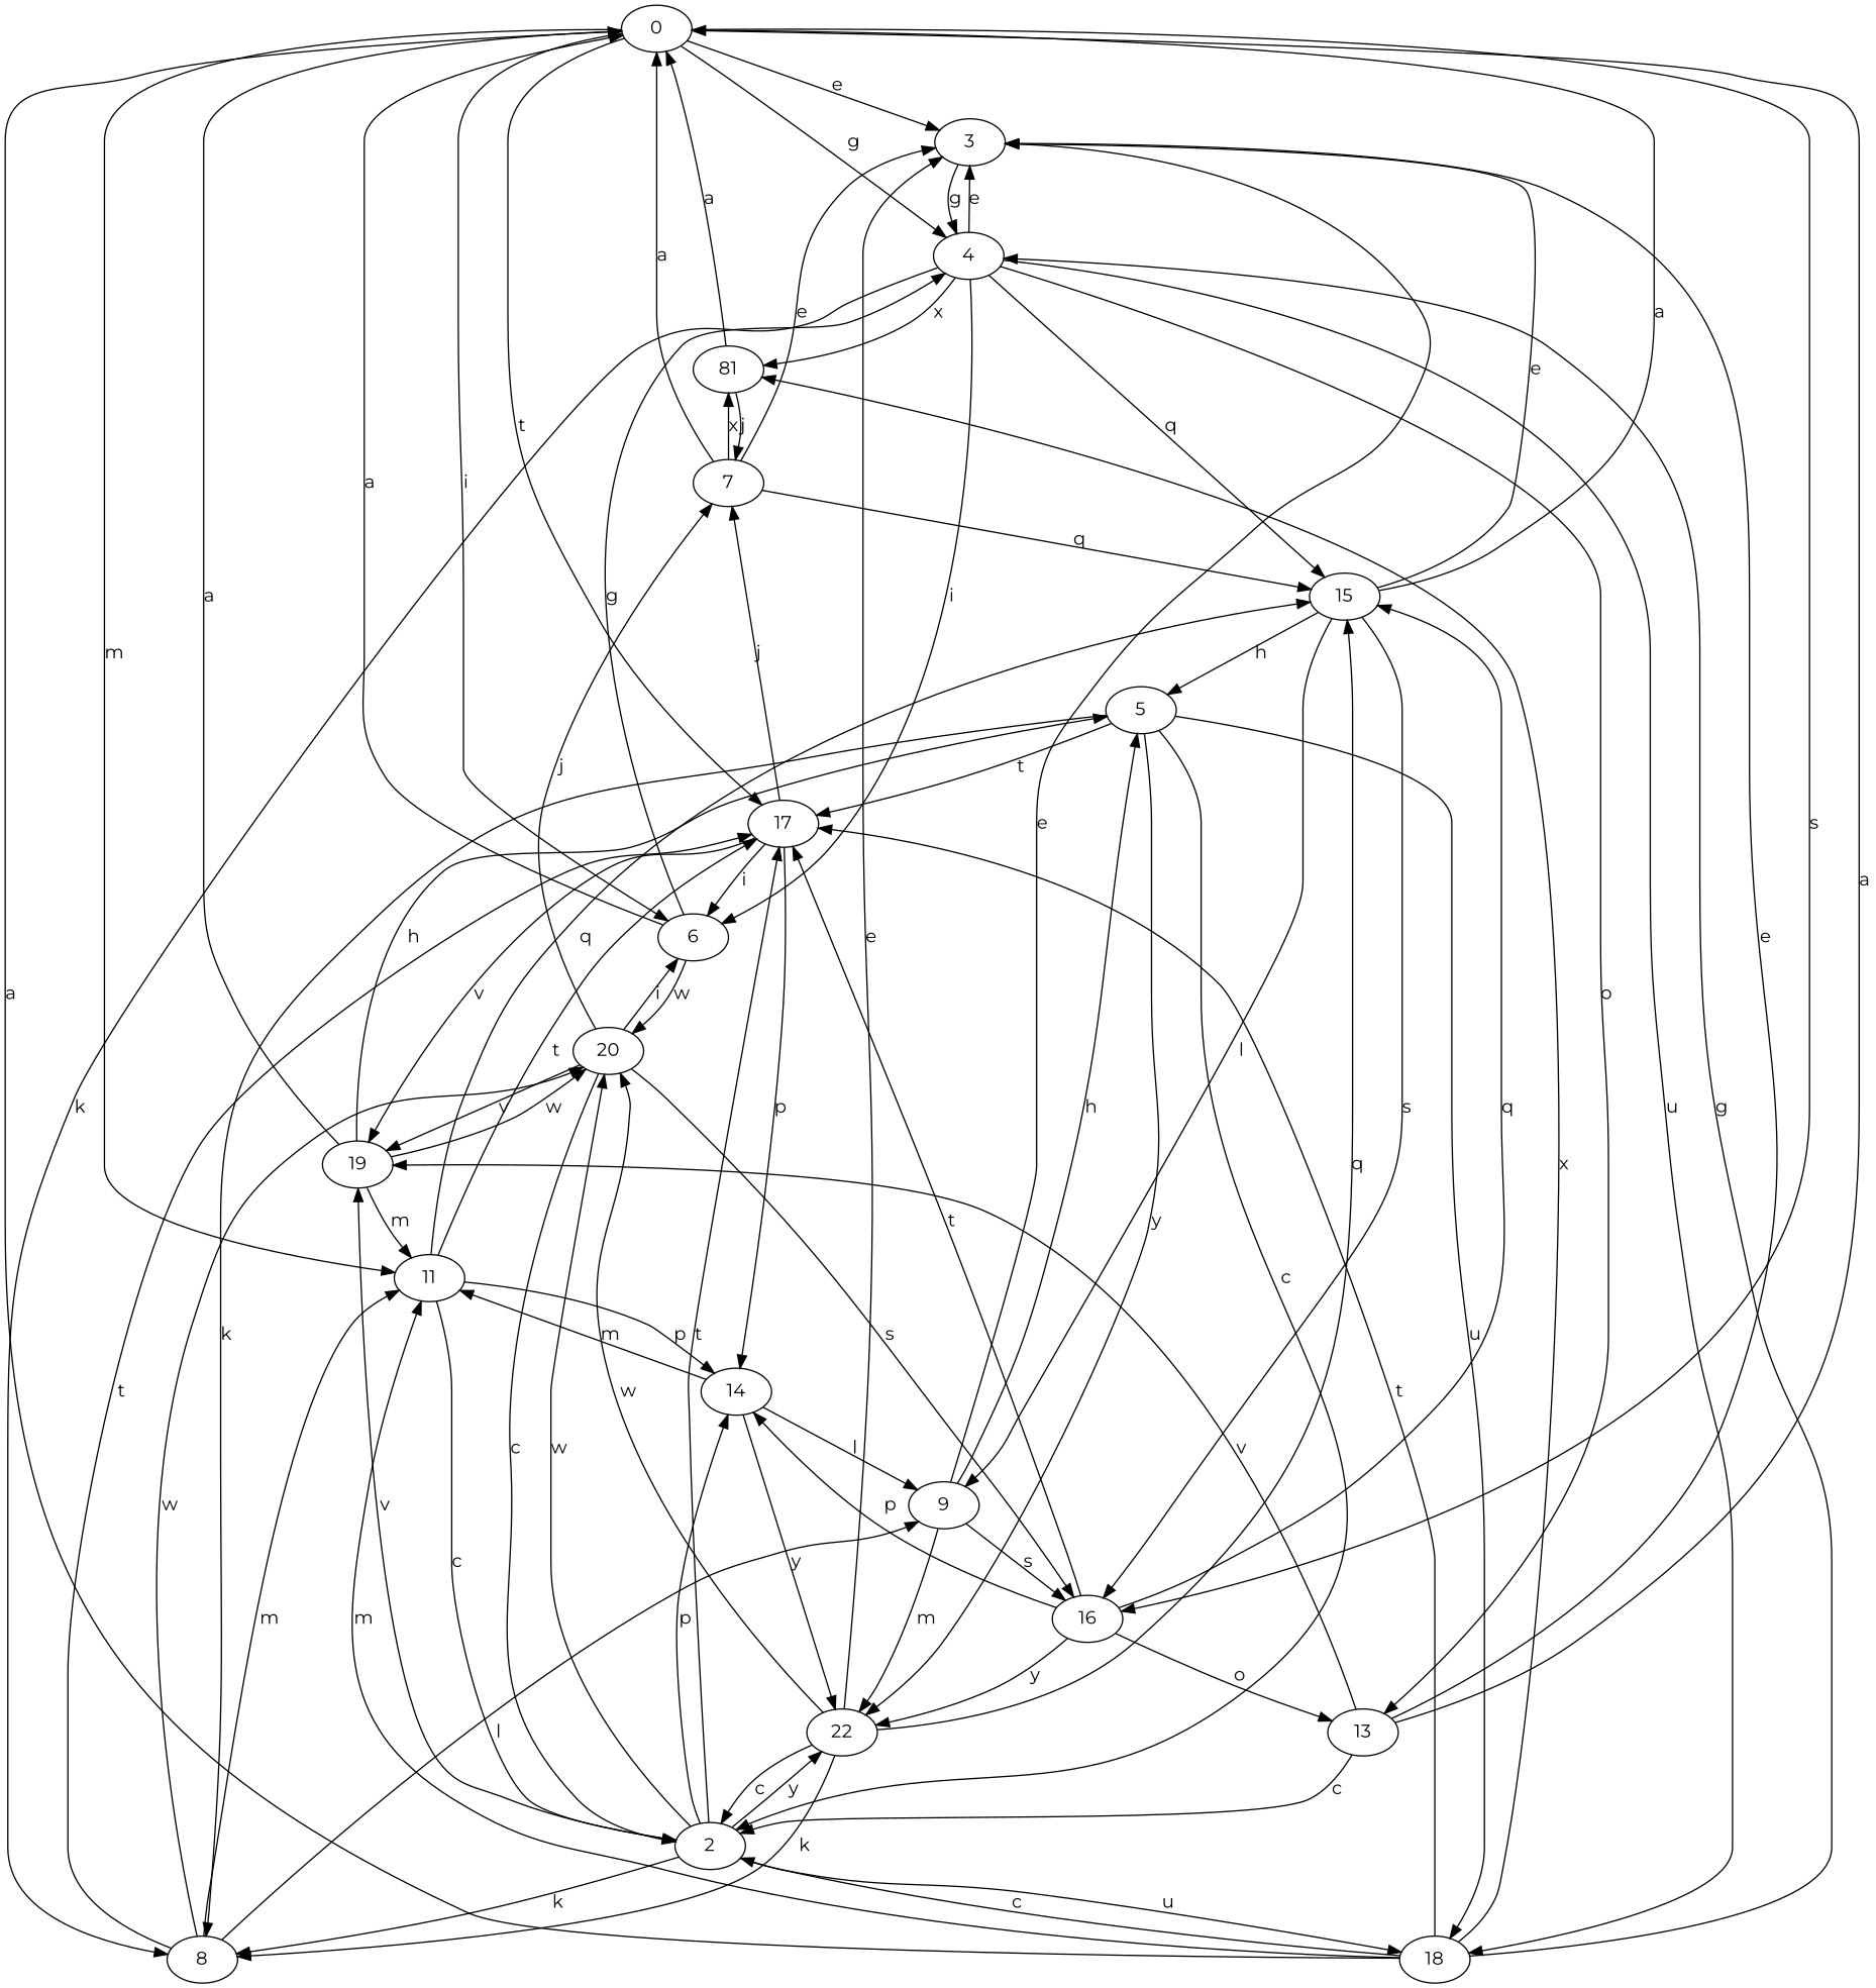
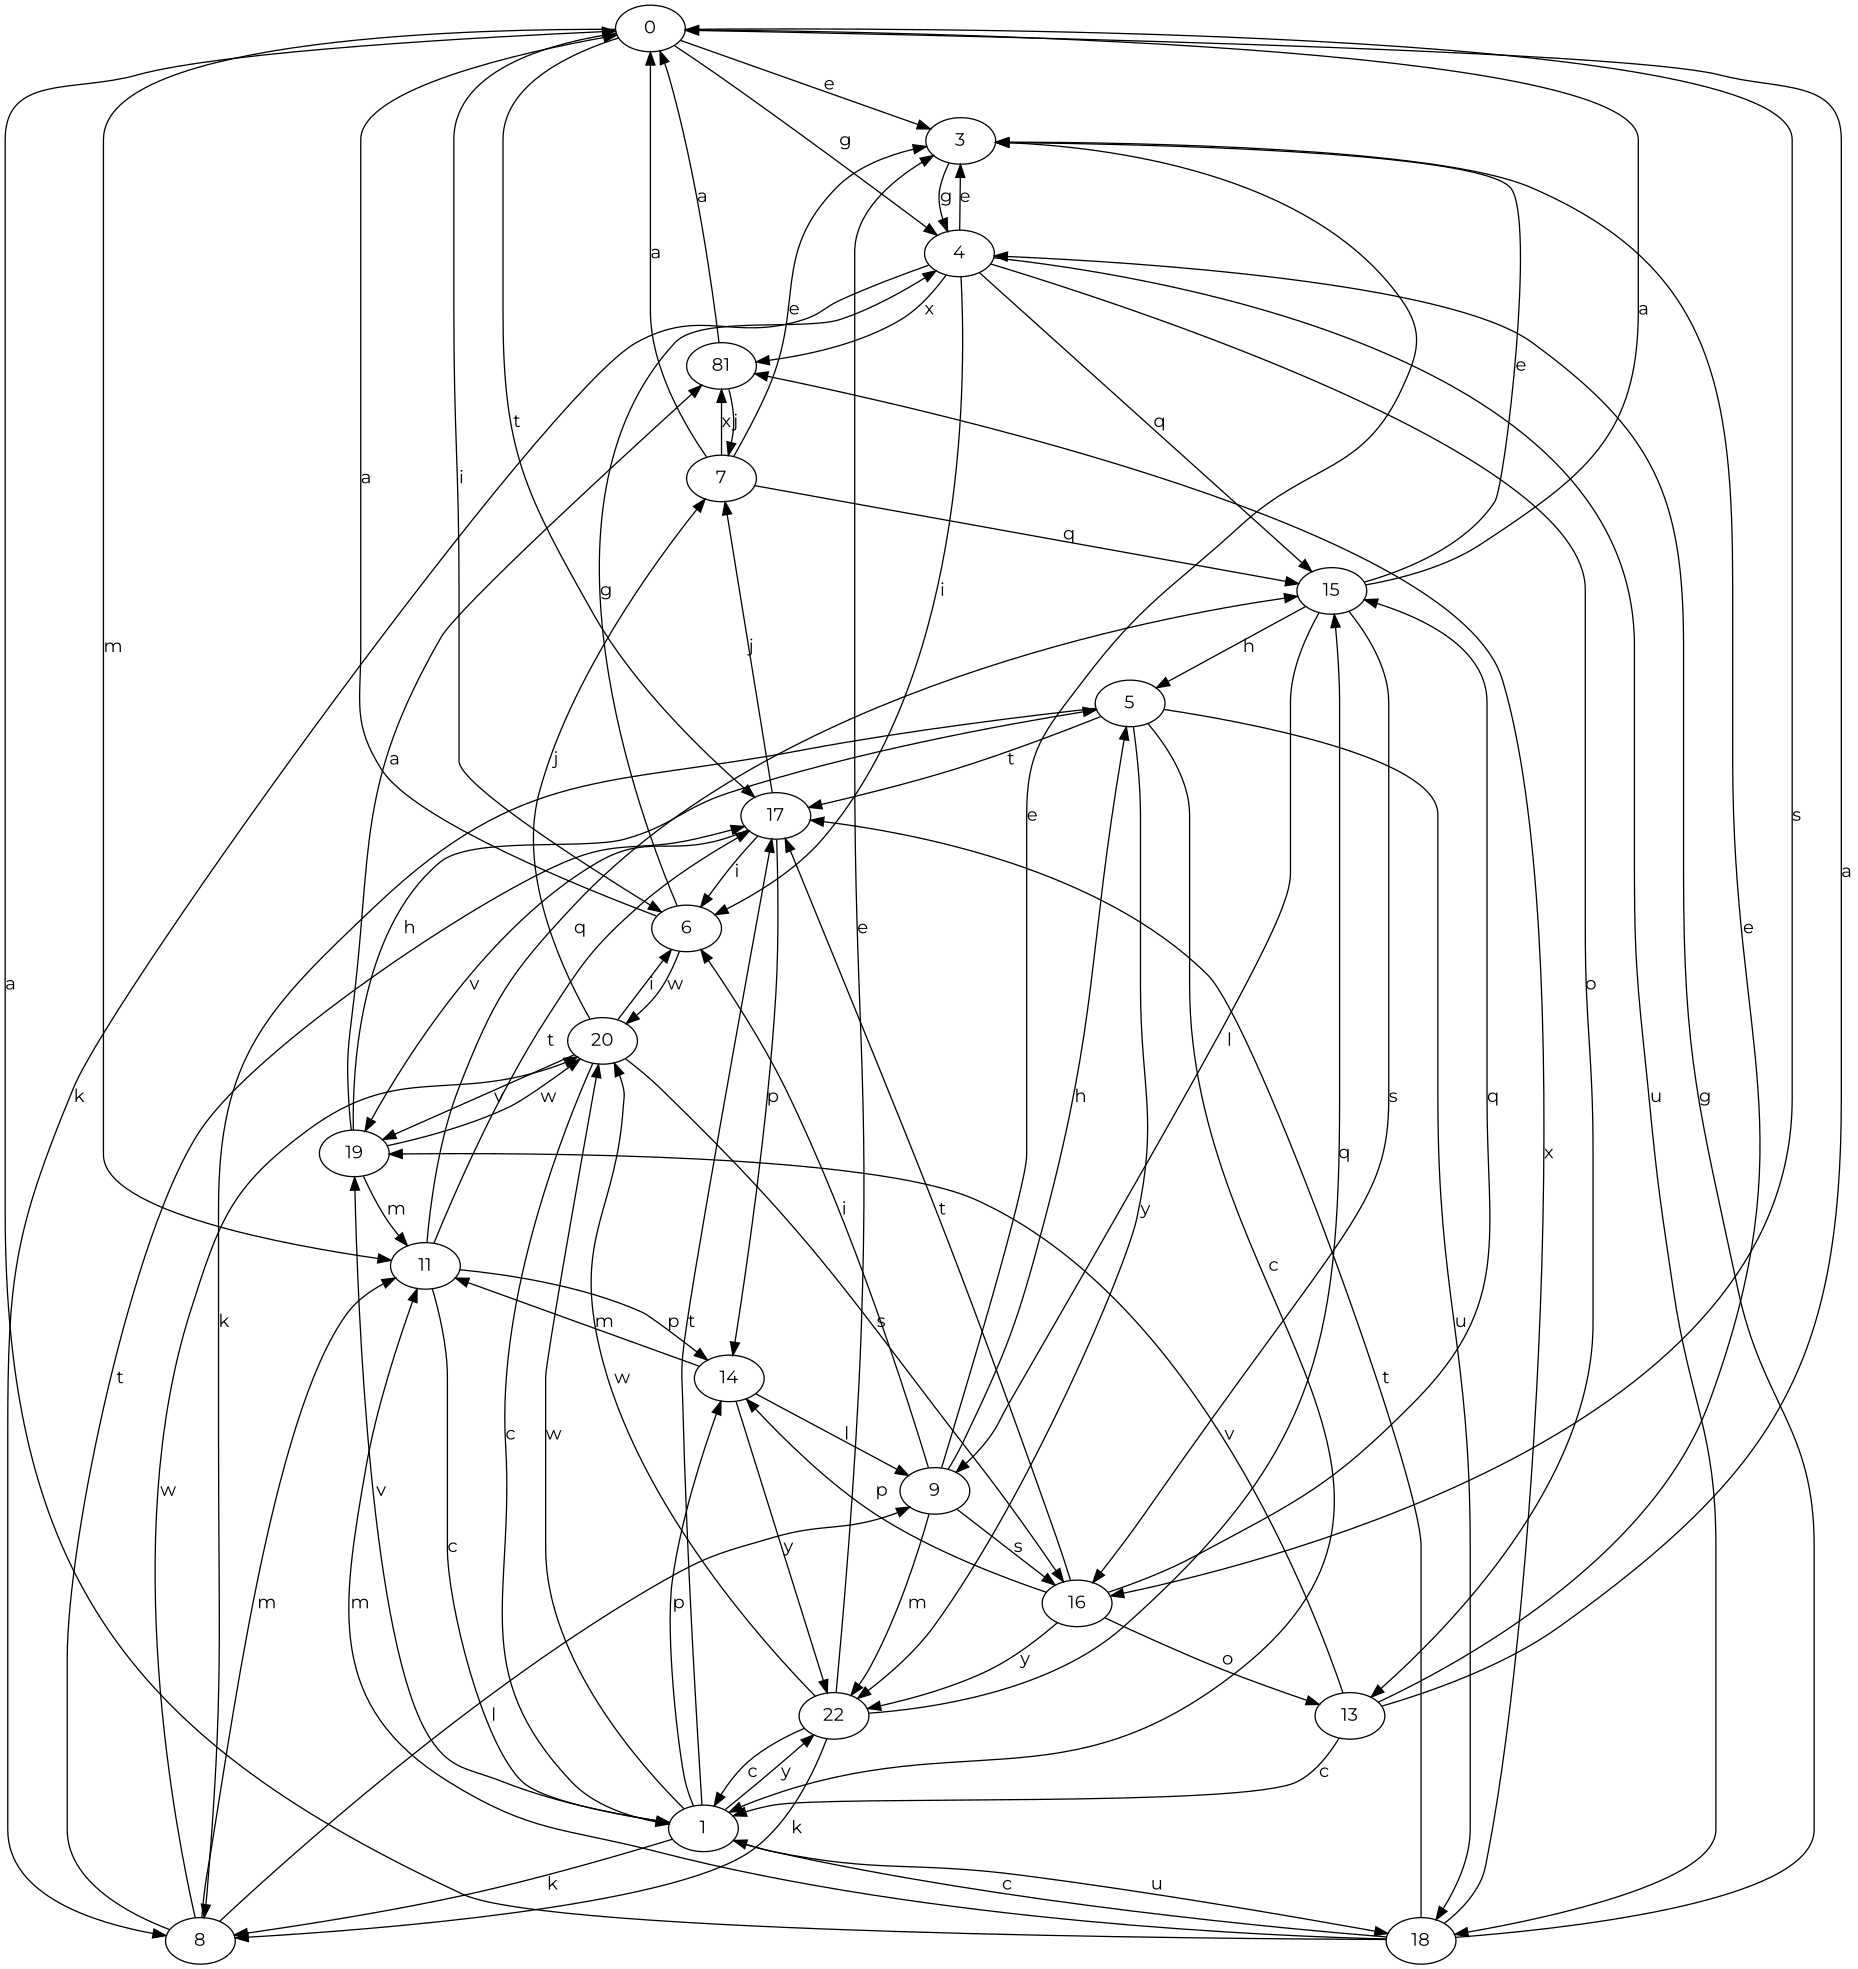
  strict digraph {
    fontname=Montserrat
    node [fontname=Montserrat]
    edge [fontname=Montserrat]
    0
    3
    4
    6
    11
    16
    17
    8
    18
    13
    15
    n12 [label=81]
    20
-   2
+   2 [label=1]
    14
    22
    19
    7
    9
    5
    0 -> 3 [label=e]
    0 -> 4 [label=g]
    0 -> 6 [label=i]
    0 -> 11 [label=m]
    0 -> 16 [label=s]
    0 -> 17 [label=t]
    3 -> 4 [label=g]
    4 -> 3 [label=e]
    4 -> 6 [label=i]
    4 -> 8 [label=k]
    4 -> 18 [label=u]
    4 -> 13 [label=o]
    4 -> 15 [label=q]
    4 -> n12 [label=x]
    6 -> 0 [label=a]
    6 -> 4 [label=g]
    6 -> 20 [label=w]
    11 -> 17 [label=t]
    11 -> 15 [label=q]
    11 -> 2 [label=c]
    11 -> 14 [label=p]
    16 -> 17 [label=t]
    16 -> 13 [label=o]
    16 -> 15 [label=q]
    16 -> 14 [label=p]
    16 -> 22 [label=y]
    17 -> 6 [label=i]
    17 -> 14 [label=p]
    17 -> 19 [label=v]
    17 -> 7 [label=j]
    8 -> 11 [label=m]
    8 -> 17 [label=t]
    8 -> 20 [label=w]
    8 -> 9 [label=l]
    18 -> 0 [label=a]
    18 -> 4 [label=g]
    18 -> 11 [label=m]
    18 -> 17 [label=t]
    18 -> n12 [label=x]
    18 -> 2 [label=c]
    13 -> 0 [label=a]
    13 -> 3 [label=e]
    13 -> 2 [label=c]
    13 -> 19 [label=v]
    15 -> 0 [label=a]
    15 -> 3 [label=e]
    15 -> 16 [label=s]
    15 -> 9 [label=l]
    15 -> 5 [label=h]
    n12 -> 0 [label=a]
    n12 -> 7 [label=j]
    20 -> 6 [label=i]
    20 -> 16 [label=s]
    20 -> 2 [label=c]
    20 -> 19 [label=v]
    20 -> 7 [label=j]
    2 -> 17 [label=t]
    2 -> 8 [label=k]
    2 -> 18 [label=u]
    2 -> 20 [label=w]
    2 -> 14 [label=p]
    2 -> 22 [label=y]
    2 -> 19 [label=v]
    14 -> 11 [label=m]
    14 -> 22 [label=y]
    14 -> 9 [label=l]
    22 -> 3 [label=e]
    22 -> 8 [label=k]
    22 -> 15 [label=q]
    22 -> 20 [label=w]
    22 -> 2 [label=c]
-   19 -> 0 [label=a]
+   19 -> n12 [label=a]
    19 -> 11 [label=m]
    19 -> 20 [label=w]
    19 -> 5 [label=h]
    7 -> 0 [label=a]
    7 -> 3 [label=e]
    7 -> 15 [label=q]
    7 -> n12 [label=x]
    9 -> 3 [label=e]
+   9 -> 6 [label=i]
    9 -> 16 [label=s]
    9 -> 22 [label=m]
    9 -> 5 [label=h]
    5 -> 17 [label=t]
    5 -> 8 [label=k]
    5 -> 18 [label=u]
    5 -> 2 [label=c]
    5 -> 22 [label=y]
  }
